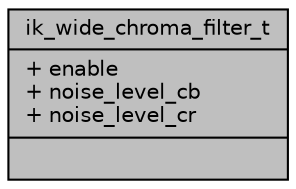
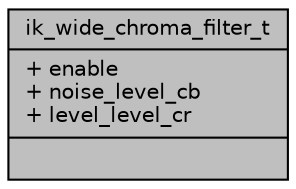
  digraph {
-   n1 [color=black fillcolor=grey75 fontcolor=black fontname=Helvetica fontsize=10 height=0.2 label="{ik_wide_chroma_filter_t\n|+ enable\l+ noise_level_cb\l+ noise_level_cr\l|}" shape=record style=filled width=0.4]
+   n1 [color=black fillcolor=grey75 fontcolor=black fontname=Helvetica fontsize=10 height=0.2 label="{ik_wide_chroma_filter_t\n|+ enable\l+ noise_level_cb\l+ level_level_cr\l|}" shape=record style=filled width=0.4]
  }
